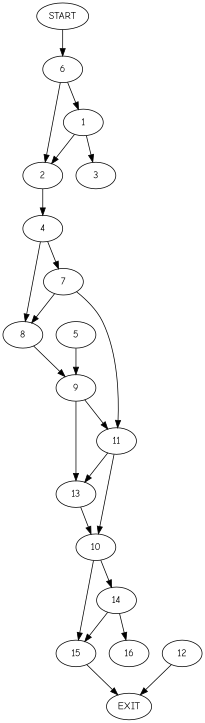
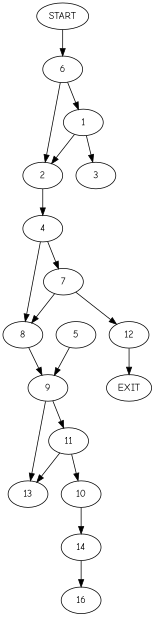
  digraph {
    fontname="Comic Neue"
    node [fontname="Comic Neue"]
    edge [fontname="Comic Neue"]
    n1 [label=START]
    6
    1
    2
    3
    n6 [label=EXIT]
    4
    7
    8
    5
    9
    12
    11
    13
    10
    14
-   15
    16
    n1 -> 6
    6 -> 1
    6 -> 2
    1 -> 2
    1 -> 3
    2 -> 4
    4 -> 7
    4 -> 8
    7 -> 8
-   7 -> 11
+   7 -> 12
    8 -> 9
    5 -> 9
    9 -> 11
    9 -> 13
    12 -> n6
    11 -> 13
    11 -> 10
-   13 -> 10
    10 -> 14
-   10 -> 15
-   14 -> 15
    14 -> 16
-   15 -> n6
  }
